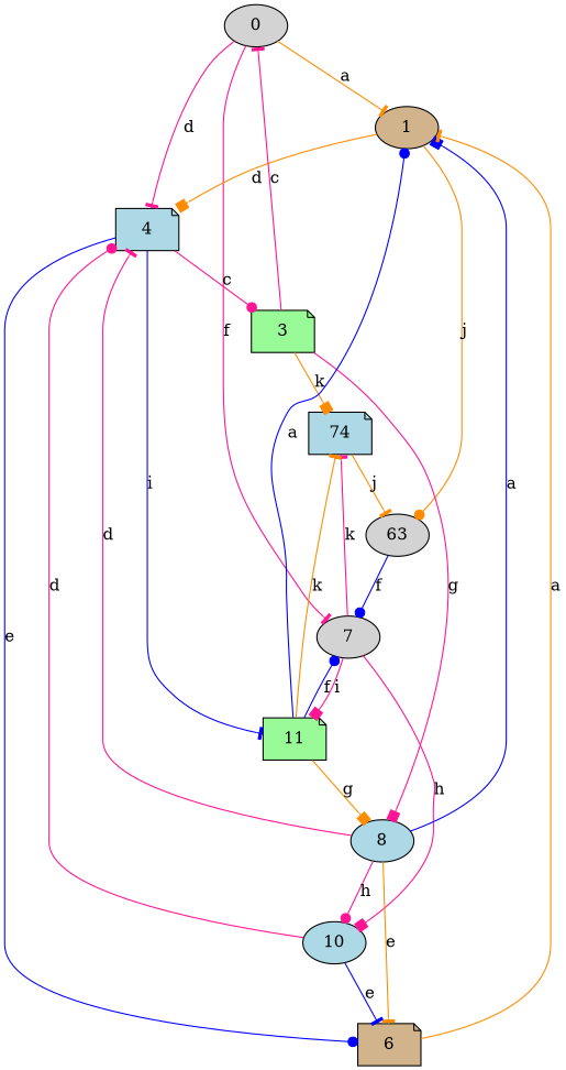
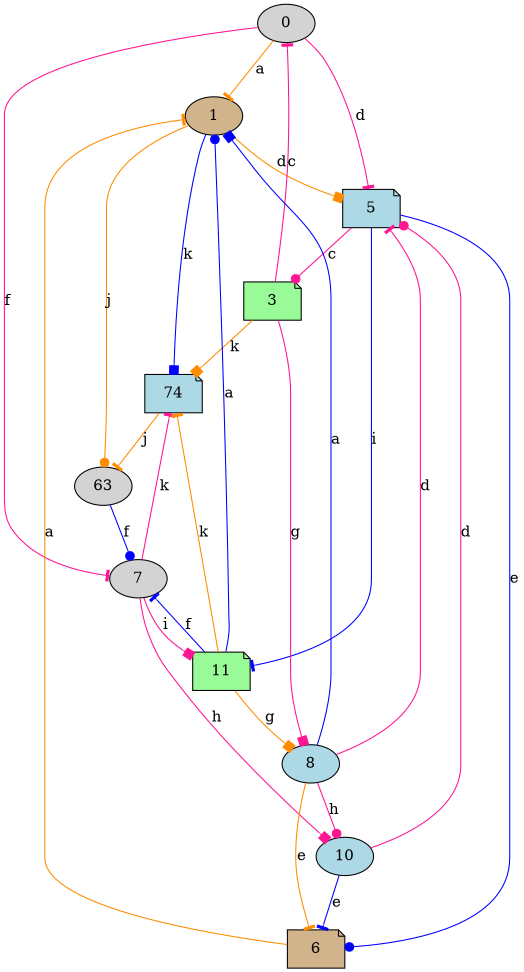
  strict digraph {
    node [fillcolor=lightblue shape=ellipse style=filled]
    edge [arrowhead=tee color=deeppink]
    0 [fillcolor=lightgrey]
    1 [fillcolor=tan]
-   4 [shape=note]
+   4 [shape=note label=5]
    7 [fillcolor=lightgrey]
    n5 [fillcolor=lightgrey label=63]
    n6 [label=74 shape=note]
    3 [fillcolor=palegreen shape=note]
    8
    6 [fillcolor=tan shape=note]
    11 [fillcolor=palegreen shape=note]
    10
    0 -> 1 [color=darkorange label=a]
    0 -> 4 [label=d]
    0 -> 7 [label=f]
    1 -> 4 [arrowhead=box color=darkorange label=d]
    1 -> n5 [arrowhead=dot color=darkorange label=j]
+   1 -> n6 [arrowhead=box color=blue label=k]
    4 -> 3 [arrowhead=dot label=c]
    4 -> 6 [arrowhead=dot color=blue label=e]
    4 -> 11 [color=blue label=i]
    7 -> n6 [label=k]
    7 -> 11 [arrowhead=box label=i]
    7 -> 10 [arrowhead=box label=h]
    n5 -> 7 [arrowhead=dot color=blue label=f]
    n6 -> n5 [color=darkorange label=j]
    3 -> 0 [label=c]
    3 -> n6 [arrowhead=box color=darkorange label=k]
    3 -> 8 [arrowhead=box label=g]
    8 -> 1 [arrowhead=box color=blue label=a]
    8 -> 4 [label=d]
    8 -> 6 [color=darkorange label=e]
    8 -> 10 [arrowhead=dot label=h]
    6 -> 1 [color=darkorange label=a]
    11 -> 1 [arrowhead=dot color=blue label=a]
-   11 -> 7 [arrowhead=dot color=blue label=f]
+   11 -> 7 [color=blue label=f]
    11 -> n6 [color=darkorange label=k]
    11 -> 8 [arrowhead=box color=darkorange label=g]
    10 -> 4 [arrowhead=dot label=d]
    10 -> 6 [color=blue label=e]
  }
